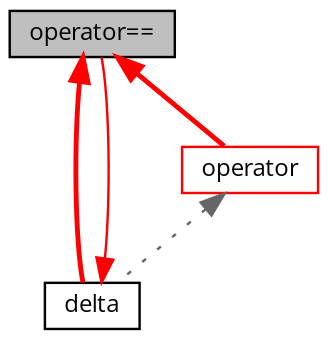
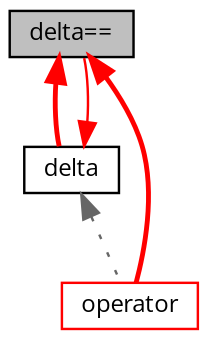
  digraph {
    fontname="Open Sans"
    rankdir=TB
    node [color=black fontname="Open Sans" fontsize=10 shape=record]
    edge [color=red dir=back fontname="Open Sans" fontsize=10 labelfontname=FreeSans labelfontsize=10 style=bold]
-   n1 [fillcolor=grey75 fontcolor=black height=0.2 label="operator==" style=filled width=0.4]
+   n1 [fillcolor=grey75 fontcolor=black height=0.2 label="delta==" style=filled width=0.4]
    n2 [height=0.2 label=delta width=0.4]
    n3 [color=red height=0.2 label=operator width=0.4]
    n1 -> n2
    n1 -> n3
    n2 -> n1 [style=solid]
-   n3 -> n2 [color=gray40 style=dotted]
+   n2 -> n3 [color=gray40 style=dotted]
  }
